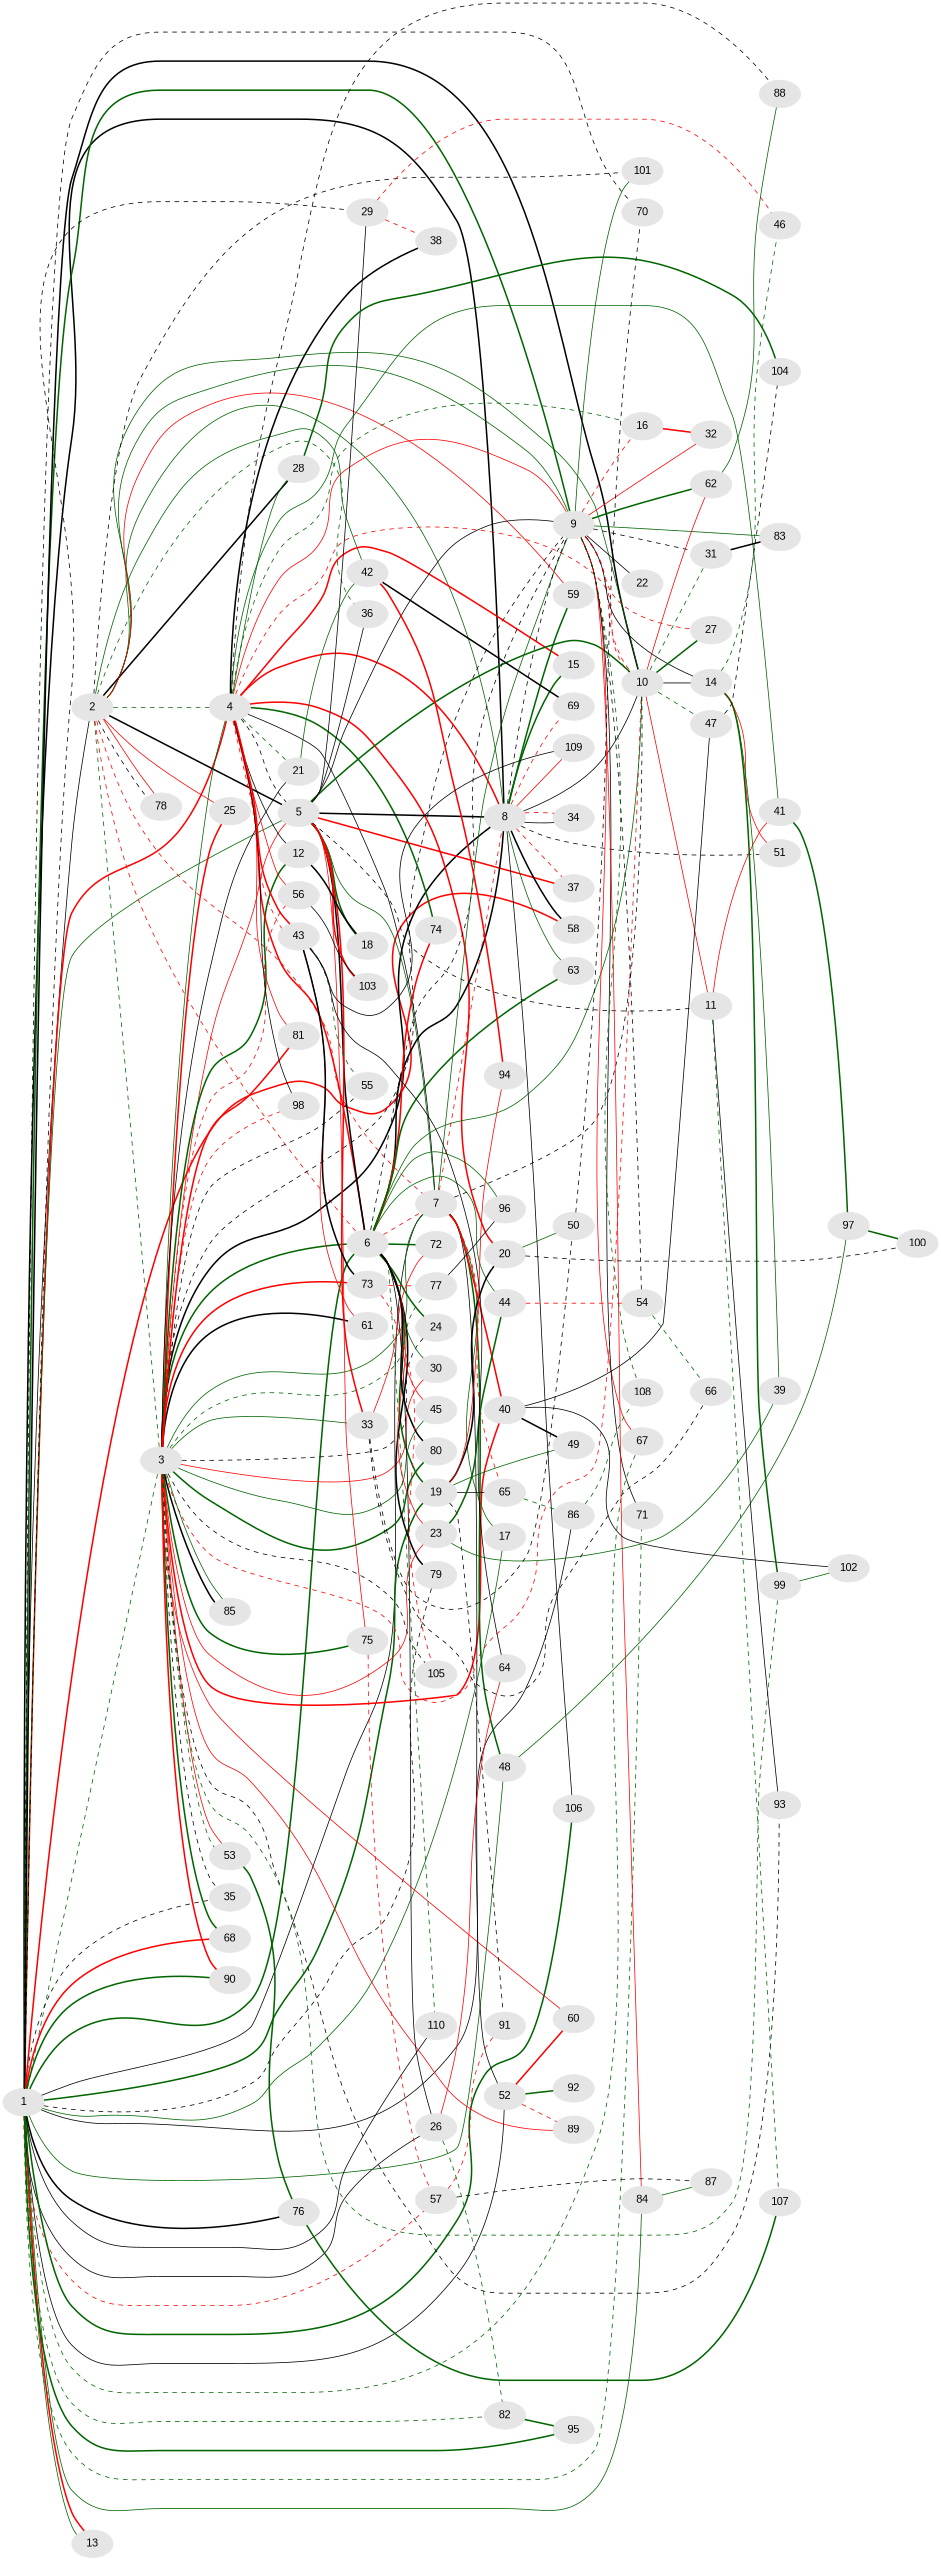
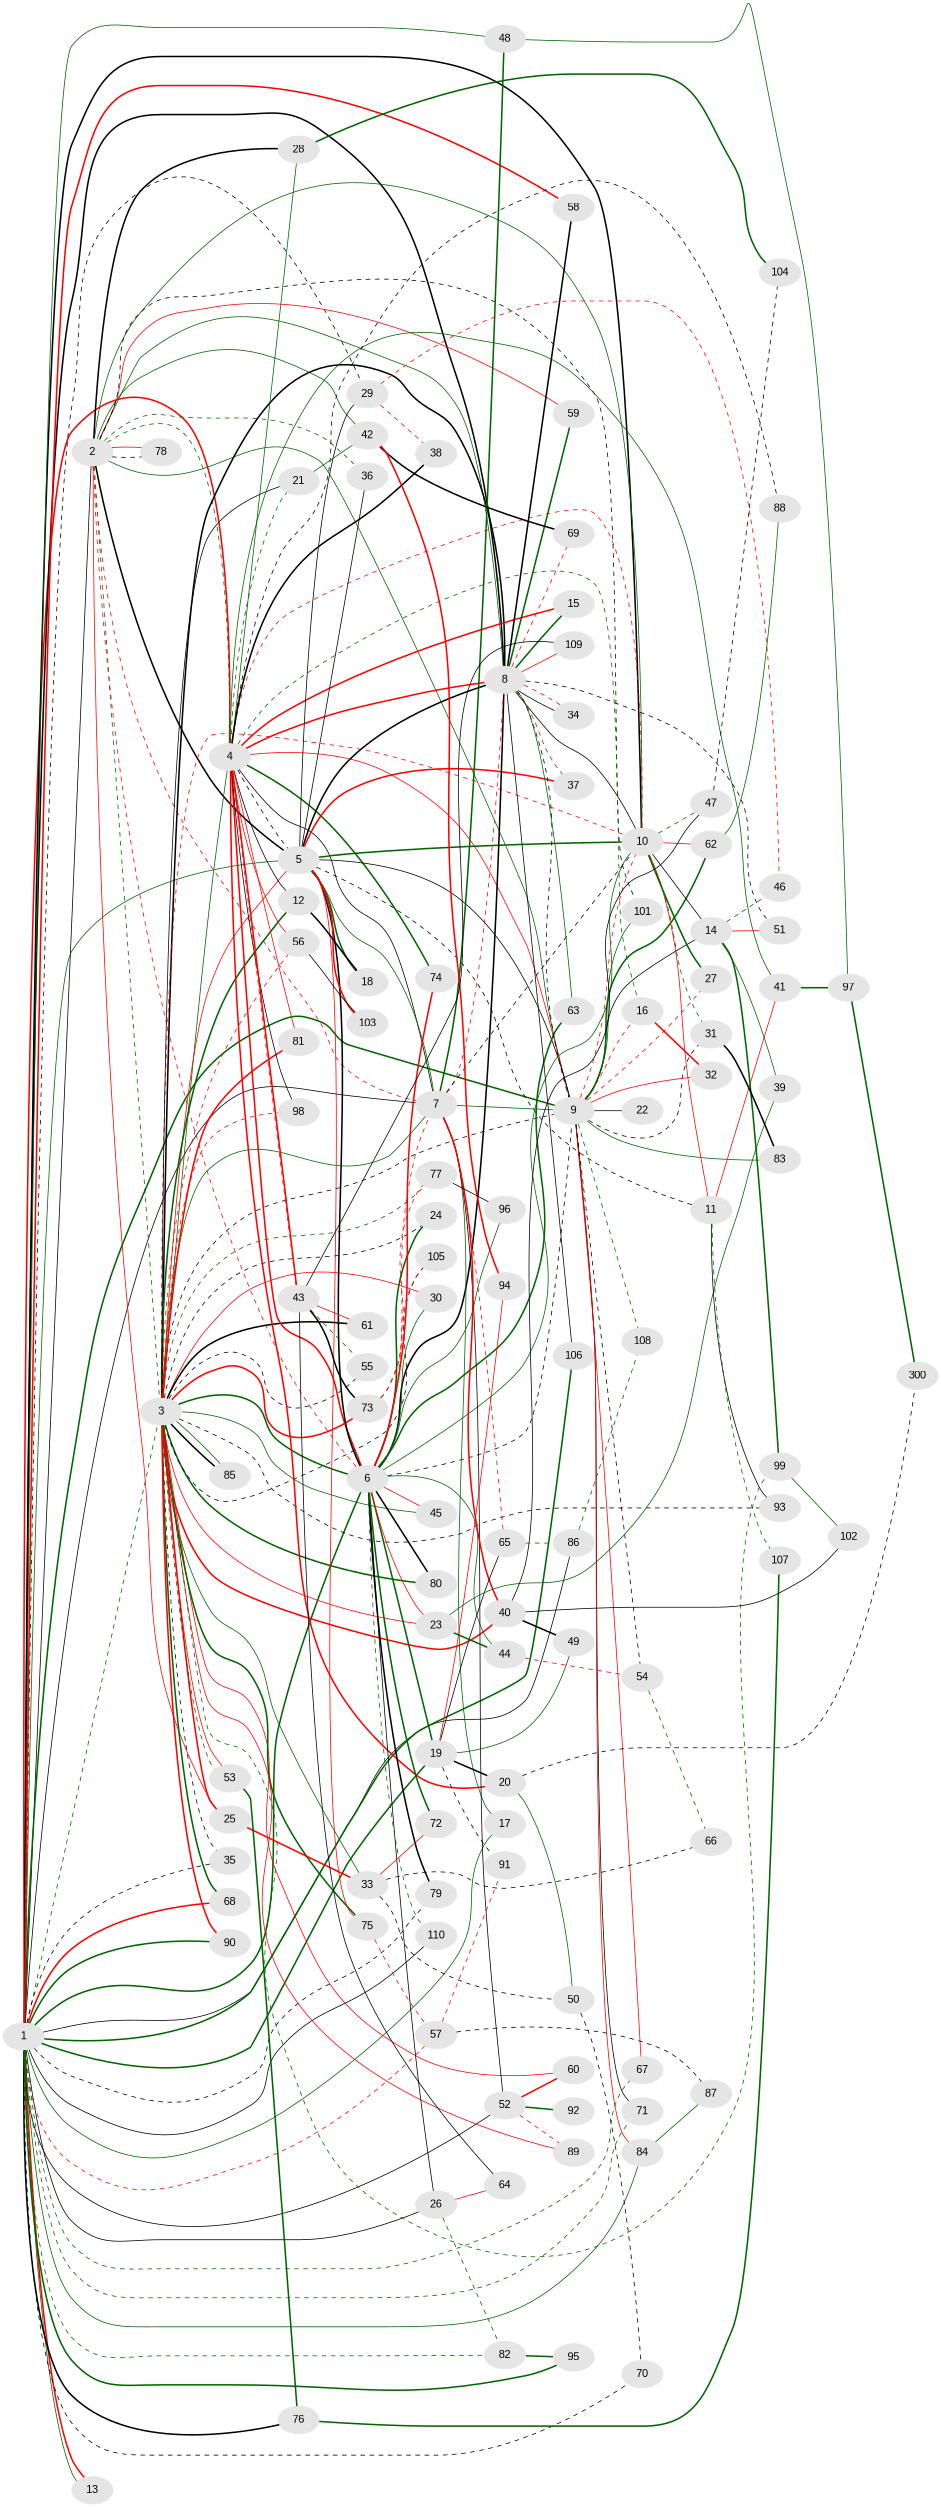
  graph {
    fontname="Liberation Sans"
    rankdir=LR
    node [color=gray90 fontname="Liberation Sans" style=filled]
    edge [color=darkgreen fontname="Liberation Sans" style=solid]
    1
    2
    3
    4
    5
    6
    7
    8
    9
    10
    13
    17
    19
    26
    29
    35
    48
    52
    57
    58
    67
    68
    70
    71
    76
    79
    82
    84
    86
    90
    95
    106
    110
    25
    28
    36
    42
    59
    78
    101
    12
    21
    23
    24
    30
    33
    40
    45
    53
    55
    56
    60
    61
    73
    75
    77
    80
    81
    85
    89
    93
    98
    99
    105
    15
    16
    20
    38
    41
    43
    74
    88
    11
    18
    37
    103
    44
    63
    72
    96
    65
    34
    51
    69
    109
    22
    14
    27
    31
    32
    54
    62
    83
    108
    47
    49
    91
    94
    64
    46
    97
    92
    87
    107
    104
    39
    50
    66
    102
-   100
+   100 [label=300]
    1 -- 2 [color=black]
    1 -- 3 [style=dashed]
    1 -- 4 [color=red style=bold]
    1 -- 5
    1 -- 6 [style=bold]
    1 -- 7 [color=black]
    1 -- 8 [color=black style=bold]
    1 -- 9 [style=bold]
    1 -- 10 [color=black style=bold]
    1 -- 13
    1 -- 13 [color=red style=bold]
    1 -- 17
    1 -- 19 [style=bold]
    1 -- 26 [color=black]
    1 -- 29 [color=black style=dashed]
    1 -- 35 [color=black style=dashed]
    1 -- 48
    1 -- 52 [color=black]
    1 -- 57 [color=red style=dashed]
    1 -- 58 [color=red style=bold]
    1 -- 67 [style=dashed]
    1 -- 68 [color=red style=bold]
    1 -- 70 [color=black style=dashed]
    1 -- 71 [style=dashed]
    1 -- 76 [color=black style=bold]
    1 -- 79 [color=black style=dashed]
    1 -- 82 [style=dashed]
    1 -- 84
    1 -- 86 [color=black]
    1 -- 90 [style=bold]
    1 -- 95 [style=bold]
    1 -- 106 [style=bold]
    1 -- 110 [color=black]
    2 -- 3 [style=dashed]
    2 -- 4 [style=dashed]
    2 -- 5 [color=black style=bold]
    2 -- 6 [color=red style=dashed]
    2 -- 7 [color=red style=dashed]
    2 -- 8
    2 -- 9
    2 -- 10
    2 -- 25 [color=red]
    2 -- 28 [color=black style=bold]
    2 -- 36 [style=dashed]
    2 -- 42
    2 -- 59 [color=red]
    2 -- 78 [color=black style=dashed]
    2 -- 78 [color=red]
    2 -- 101 [color=black style=dashed]
    3 -- 4
    3 -- 5 [color=red]
    3 -- 6 [style=bold]
    3 -- 7
    3 -- 8 [color=black style=bold]
    3 -- 9 [color=black style=dashed]
    3 -- 10 [color=red style=dashed]
    3 -- 35 [color=black style=dashed]
    3 -- 68 [style=bold]
    3 -- 90 [color=red style=bold]
    3 -- 25 [color=red style=bold]
    3 -- 12 [style=bold]
    3 -- 21 [color=black]
    3 -- 23 [color=red]
    3 -- 24 [color=black style=dashed]
    3 -- 30 [color=red]
    3 -- 33
    3 -- 40 [color=red style=bold]
    3 -- 45
    3 -- 53 [style=dashed]
    3 -- 53 [color=red]
    3 -- 55 [color=black style=dashed]
    3 -- 56 [color=red style=dashed]
    3 -- 60 [color=red]
    3 -- 61 [color=black style=bold]
    3 -- 73 [color=red style=bold]
    3 -- 75 [style=bold]
    3 -- 77 [style=dashed]
    3 -- 80 [style=bold]
    3 -- 81 [color=red style=bold]
    3 -- 85 [color=black style=bold]
    3 -- 85
    3 -- 89 [color=red]
    3 -- 93 [color=black style=dashed]
    3 -- 98 [color=red style=dashed]
    3 -- 99 [style=dashed]
    3 -- 105 [color=black style=dashed]
    4 -- 5 [color=black style=dashed]
    4 -- 6 [color=red style=bold]
    4 -- 7 [color=black]
    4 -- 8 [color=red style=bold]
    4 -- 9 [color=red]
    4 -- 10 [color=red style=dashed]
    4 -- 28
    4 -- 12 [color=black]
    4 -- 21 [style=dashed]
    4 -- 56 [color=red]
    4 -- 81 [color=red]
    4 -- 98 [color=black]
    4 -- 15 [color=red style=bold]
    4 -- 16 [style=dashed]
    4 -- 20 [color=red style=bold]
    4 -- 38 [color=black style=bold]
    4 -- 41
    4 -- 43 [color=red style=dashed]
    4 -- 43 [color=red style=bold]
    4 -- 74 [style=bold]
    4 -- 88 [color=black style=dashed]
    5 -- 6 [color=black style=bold]
    5 -- 7
    5 -- 8 [color=black style=bold]
    5 -- 9 [color=black]
    5 -- 10 [style=bold]
    5 -- 29 [color=black]
    5 -- 36 [color=black]
-   5 -- 33 [color=red style=bold]
+   25 -- 33 [color=red style=bold]
    5 -- 75 [color=red]
    5 -- 11 [color=black style=dashed]
    5 -- 18 [style=bold]
    5 -- 37 [color=red style=bold]
    5 -- 103 [color=red style=bold]
    6 -- 7 [color=red style=dashed]
    6 -- 8 [color=black style=bold]
    6 -- 9 [color=black style=dashed]
    6 -- 10
    6 -- 19 [style=bold]
    6 -- 26 [color=black]
    6 -- 79 [color=black style=bold]
    6 -- 110 [style=dashed]
    6 -- 23 [color=red]
    6 -- 24 [style=bold]
    6 -- 30
    6 -- 45 [color=red]
    6 -- 80 [color=black style=bold]
    6 -- 74 [color=red style=bold]
    6 -- 44
    6 -- 63 [style=bold]
    6 -- 72 [style=bold]
    6 -- 96
    7 -- 8 [color=red style=dashed]
    7 -- 9
    7 -- 10 [color=black style=dashed]
    7 -- 17
    7 -- 48 [style=bold]
    7 -- 52 [color=black]
    7 -- 40 [color=red style=bold]
    7 -- 65 [color=red style=dashed]
    8 -- 9 [color=black style=dashed]
    8 -- 10 [color=black]
    8 -- 58 [color=black style=bold]
    8 -- 106 [color=black]
    8 -- 59 [style=bold]
    8 -- 15 [style=bold]
    8 -- 37 [color=red style=dashed]
    8 -- 63
    8 -- 34 [color=black]
    8 -- 34 [color=red style=dashed]
    8 -- 51 [color=black style=dashed]
    8 -- 69 [color=red style=dashed]
    8 -- 109 [color=red]
    9 -- 10 [color=red style=dashed]
    9 -- 67 [color=red]
    9 -- 71 [color=black]
    9 -- 84 [color=red]
    9 -- 101
    9 -- 16 [color=red style=dashed]
    9 -- 22 [color=black]
    9 -- 14 [color=black]
    9 -- 27 [color=red style=dashed]
    9 -- 31 [color=black style=dashed]
    9 -- 32 [color=red]
    9 -- 54 [color=black style=dashed]
    9 -- 62 [style=bold]
    9 -- 83
    9 -- 108 [style=dashed]
    10 -- 11 [color=red]
    10 -- 14 [color=black]
    10 -- 27 [style=bold]
    10 -- 31 [style=dashed]
    10 -- 62 [color=red]
    10 -- 47 [style=dashed]
    19 -- 20 [color=black style=bold]
    19 -- 65 [color=black]
    19 -- 49
    19 -- 91 [color=black style=dashed]
    19 -- 94 [color=red]
    26 -- 82 [style=dashed]
    26 -- 64 [color=red]
    29 -- 38 [color=red style=dashed]
    29 -- 46 [color=red style=dashed]
    48 -- 97
    52 -- 60 [color=red style=bold]
    52 -- 89 [color=red style=dashed]
    52 -- 92 [style=bold]
    57 -- 91 [color=red style=dashed]
    57 -- 87 [color=black style=dashed]
    76 -- 107 [style=bold]
    82 -- 95 [style=bold]
    84 -- 87
    86 -- 108 [style=dashed]
    28 -- 104 [style=bold]
    42 -- 69 [color=black style=bold]
    42 -- 94 [color=red style=bold]
    12 -- 18 [color=black style=bold]
    21 -- 42
    23 -- 44 [style=bold]
    23 -- 39
    33 -- 72 [color=red]
    33 -- 50 [color=black style=dashed]
    33 -- 66 [color=black style=dashed]
    40 -- 47 [color=black]
    40 -- 49 [color=black style=bold]
    40 -- 102 [color=black]
    53 -- 76 [style=bold]
    56 -- 103 [color=black]
    73 -- 77 [color=red style=dashed]
    73 -- 105 [color=red style=dashed]
    75 -- 57 [color=red style=dashed]
    77 -- 96 [color=black]
    99 -- 102
    16 -- 32 [color=red style=bold]
    20 -- 50
    20 -- 100 [color=black style=dashed]
    41 -- 97 [style=bold]
    43 -- 55 [style=dashed]
    43 -- 61 [color=red]
    43 -- 73 [color=black style=bold]
    43 -- 109 [color=black]
    43 -- 64 [color=black]
    11 -- 93 [color=black]
    11 -- 41 [color=red]
    11 -- 107 [style=dashed]
    44 -- 54 [color=red style=dashed]
    65 -- 86 [style=dashed]
    14 -- 99 [style=bold]
    14 -- 51 [color=red]
    14 -- 46 [style=dashed]
    14 -- 39
    31 -- 83 [color=black style=bold]
    54 -- 66 [style=dashed]
    62 -- 88
    47 -- 104 [color=black style=dashed]
    97 -- 100 [style=bold]
    50 -- 70 [color=black style=dashed]
  }
